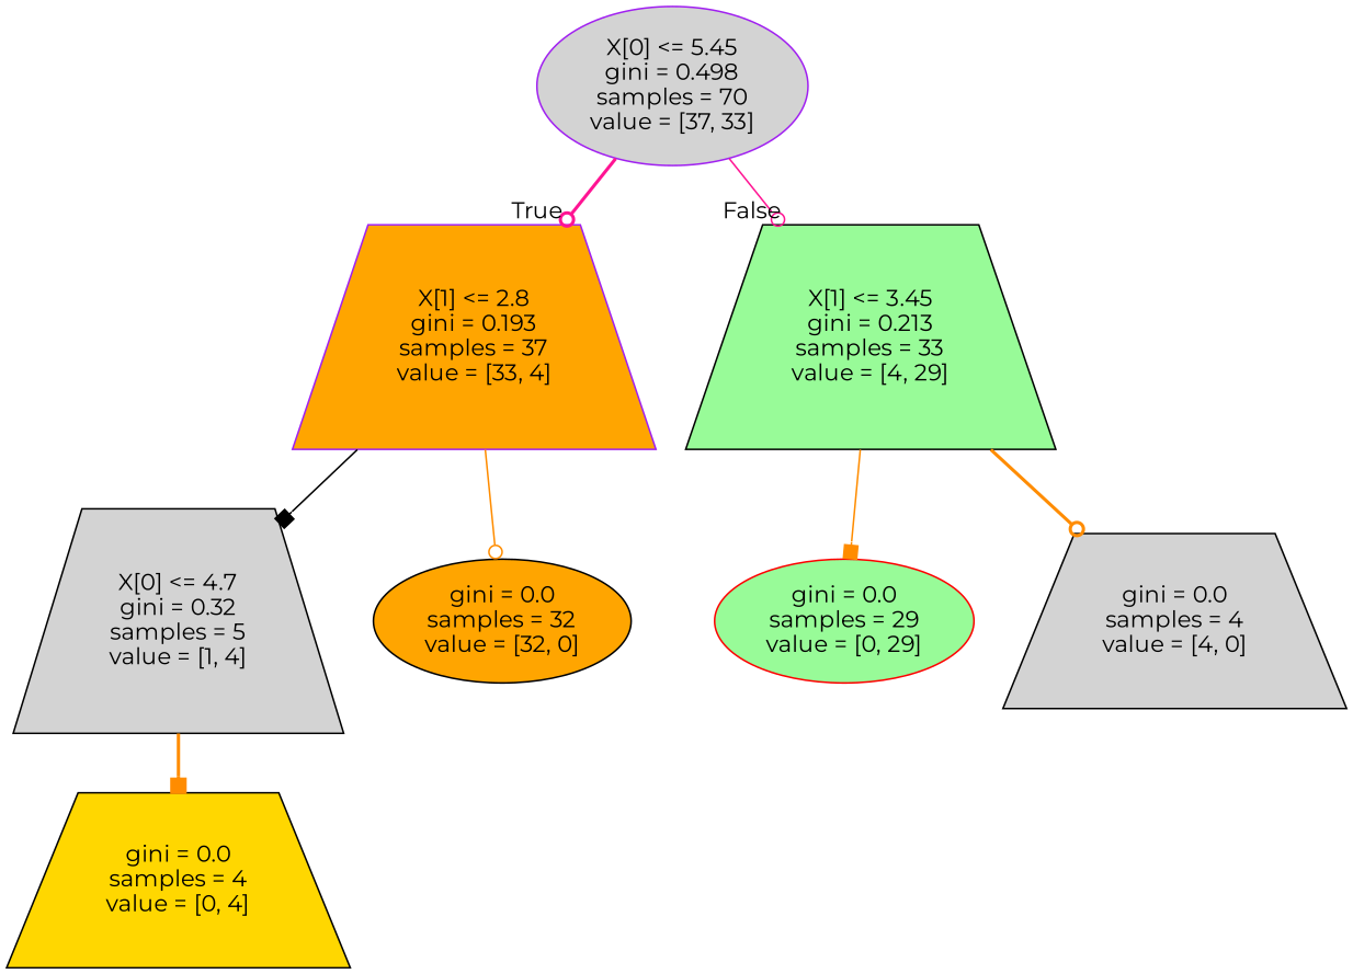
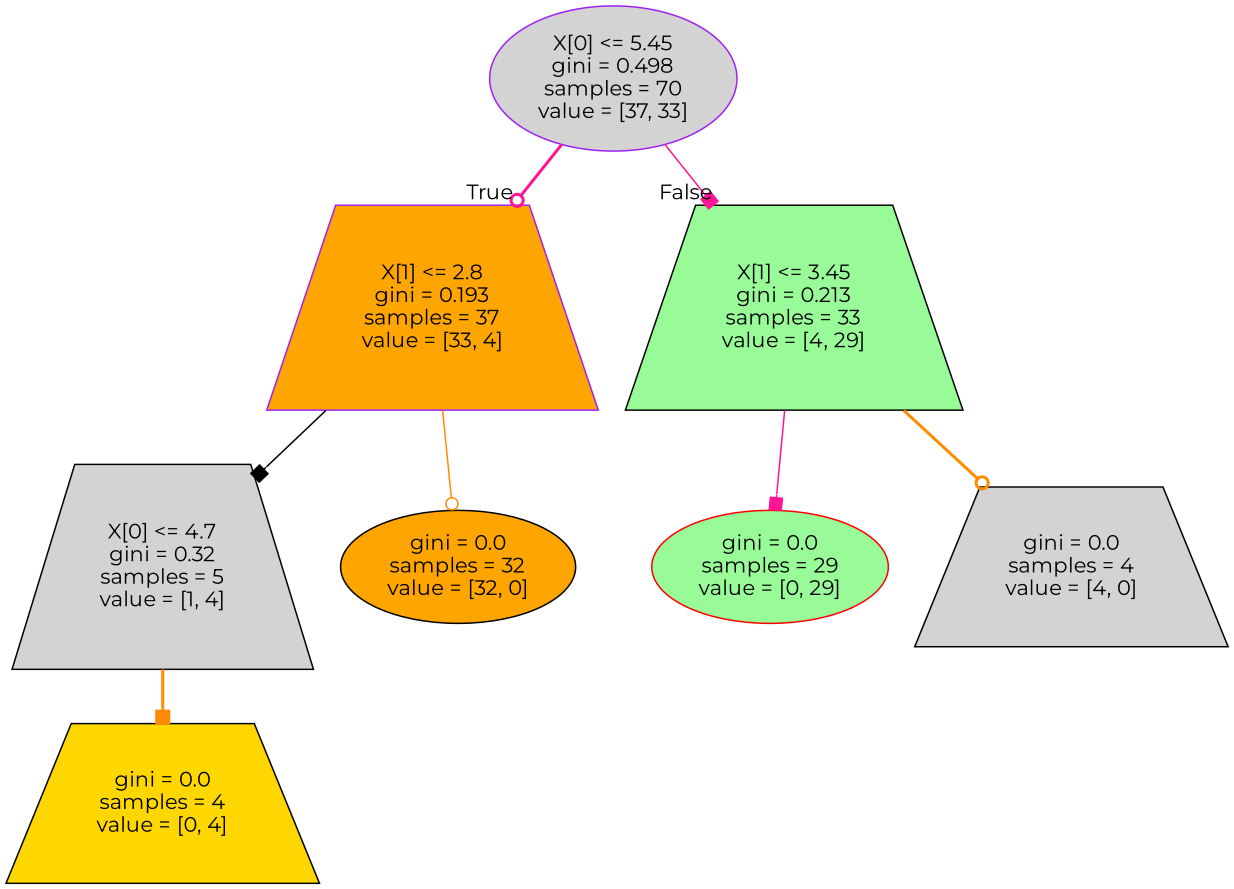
  digraph {
    fontname=Montserrat
    node [color=black fillcolor=lightgrey fontname=Montserrat shape=trapezium style=filled]
    edge [arrowhead=box color=darkorange fontname=Montserrat style=solid]
    n1 [color=purple label="X[0] <= 5.45\ngini = 0.498\nsamples = 70\nvalue = [37, 33]" shape=ellipse]
    n2 [color=purple fillcolor=orange label="X[1] <= 2.8\ngini = 0.193\nsamples = 37\nvalue = [33, 4]"]
    n3 [fillcolor=palegreen label="X[1] <= 3.45\ngini = 0.213\nsamples = 33\nvalue = [4, 29]"]
    n4 [label="X[0] <= 4.7\ngini = 0.32\nsamples = 5\nvalue = [1, 4]"]
    n5 [fillcolor=orange label="gini = 0.0\nsamples = 32\nvalue = [32, 0]" shape=ellipse]
    n6 [color=red fillcolor=palegreen label="gini = 0.0\nsamples = 29\nvalue = [0, 29]" shape=ellipse]
    n7 [label="gini = 0.0\nsamples = 4\nvalue = [4, 0]"]
    n8 [fillcolor=gold label="gini = 0.0\nsamples = 4\nvalue = [0, 4]"]
    n1 -> n2 [arrowhead=odot color=deeppink headlabel=True labelangle=45 labeldistance=2.5 style=bold]
-   n1 -> n3 [arrowhead=odot color=deeppink headlabel=False labelangle=-45 labeldistance=2.5]
+   n1 -> n3 [color=deeppink headlabel=False labelangle=-45 labeldistance=2.5]
    n2 -> n4 [color=black]
    n2 -> n5 [arrowhead=odot]
-   n3 -> n6
+   n3 -> n6 [color=deeppink]
    n3 -> n7 [arrowhead=odot style=bold]
    n4 -> n8 [style=bold]
  }
